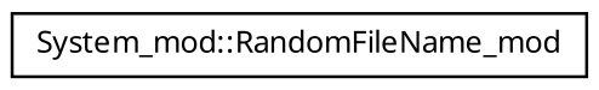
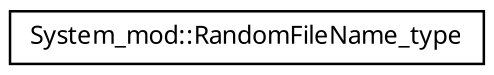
  digraph {
    rankdir=LR
    fontname="Noto Sans"
-   n1 [color=black fillcolor=white fontname="Noto Sans" fontsize=10 height=0.2 label="System_mod::RandomFileName_mod" shape=record style=filled width=0.4]
+   n1 [color=black fillcolor=white fontname="Noto Sans" fontsize=10 height=0.2 label="System_mod::RandomFileName_type" shape=record style=filled width=0.4]
  }
